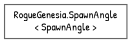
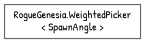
  digraph {
    rankdir=TB
    fontname="Patrick Hand"
-   n1 [color=grey40 fillcolor=white fontname="Patrick Hand" fontsize=10 height=0.2 label="RogueGenesia.SpawnAngle\l\< SpawnAngle \>" shape=box style=filled width=0.4]
+   n1 [color=grey40 fillcolor=white fontname="Patrick Hand" fontsize=10 height=0.2 label="RogueGenesia.WeightedPicker\l\< SpawnAngle \>" shape=box style=filled width=0.4]
  }
